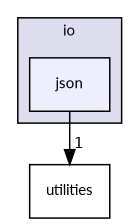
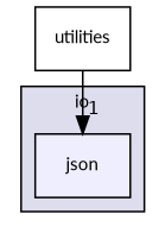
  digraph {
    compound=true
    fontname=Lato
    node [fontname=Lato fontsize=10 shape=box]
    n1 [fillcolor="#eeeeff" label=json pencolor=black style=filled]
    n2 [label=utilities]
    subgraph cluster_1 {
      bgcolor="#ddddee"
      fontsize=10
      label=io
      pencolor=black
      n1
    }
-   n1 -> n2 [headlabel=1 labeldistance=1.5 labelfontname=Helvetica labelfontsize=10 fontname=Lato]
+   n2 -> n1 [headlabel=1 labeldistance=1.5 labelfontname=Helvetica labelfontsize=10 fontname=Lato]
  }
